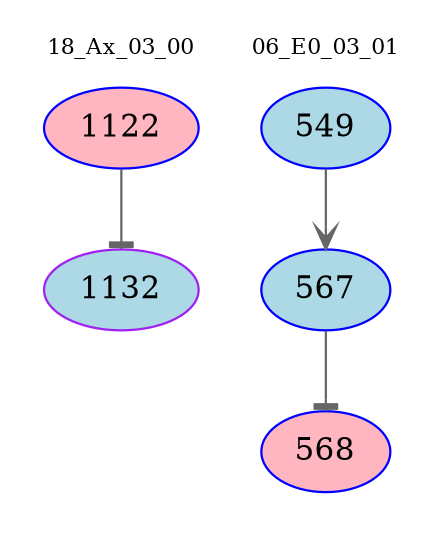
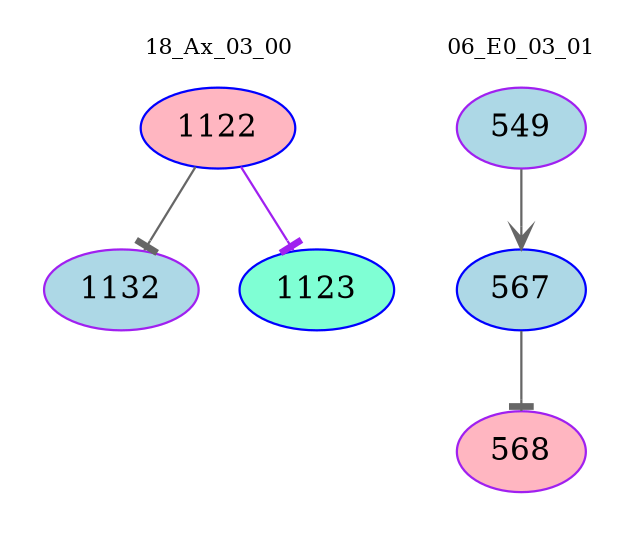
  digraph {
    node [color=blue fillcolor=lightblue style=filled]
    edge [arrowhead=tee color=gray40]
    n1 [fillcolor=lightpink label=1122]
    n2 [color=purple label=1132]
+   n3 [fillcolor=aquamarine label=1123]
    n4 [label=567]
-   n5 [fillcolor=lightpink label=568]
-   n6 [label=549]
+   n5 [color=purple fillcolor=lightpink label=568]
+   n6 [color=purple label=549]
    subgraph cluster_1 {
      color=white
      fontsize=10
      label="18_Ax_03_00"
      n1
      n2
+     n3
    }
    subgraph cluster_2 {
      color=white
      fontsize=10
      label="06_E0_03_01"
      n4
      n5
      n6
    }
    n1 -> n2
+   n1 -> n3 [color=purple]
    n4 -> n5
    n6 -> n4 [arrowhead=vee]
  }
